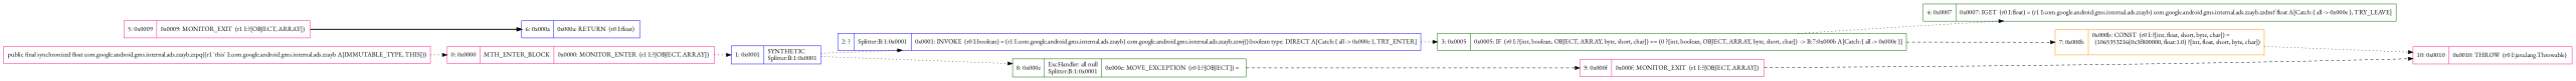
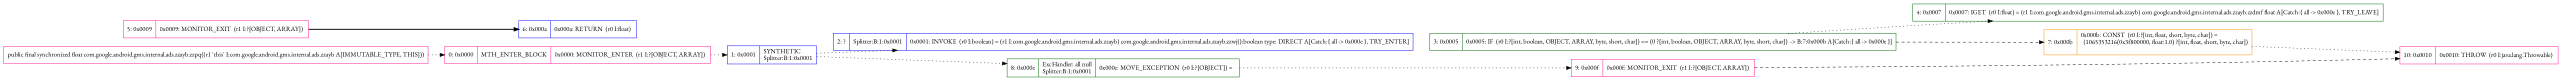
  digraph {
    fontname="EB Garamond"
    rankdir=LR
    node [color=deeppink fontname="EB Garamond" shape=record]
    edge [fontname="EB Garamond" style=dotted]
    n1 [label="{0\:\ 0x0000|MTH_ENTER_BLOCK\l|0x0000: MONITOR_ENTER  (r1 I:?[OBJECT, ARRAY]) \l}"]
    n2 [color=blue label="{1\:\ 0x0001|SYNTHETIC\lSplitter:B:1:0x0001\l}"]
    n3 [color=blue label="{2\:\ ?|Splitter:B:1:0x0001\l|0x0001: INVOKE  (r0 I:boolean) = (r1 I:com.google.android.gms.internal.ads.zzayb) com.google.android.gms.internal.ads.zzayb.zzwj():boolean type: DIRECT A[Catch:\{ all \-\> 0x000e \}, TRY_ENTER]\l}"]
    n4 [color=darkgreen label="{8\:\ 0x000e|ExcHandler: all null\lSplitter:B:1:0x0001\l|0x000e: MOVE_EXCEPTION  (r0 I:?[OBJECT]) =  \l}"]
    n5 [color=darkgreen label="{3\:\ 0x0005|0x0005: IF  (r0 I:?[int, boolean, OBJECT, ARRAY, byte, short, char]) == (0 ?[int, boolean, OBJECT, ARRAY, byte, short, char])  \-\> B:7:0x000b A[Catch:\{ all \-\> 0x000e \}]\l}"]
    n6 [label="{9\:\ 0x000f|0x000f: MONITOR_EXIT  (r1 I:?[OBJECT, ARRAY]) \l}"]
    n7 [color=darkgreen label="{4\:\ 0x0007|0x0007: IGET  (r0 I:float) = (r1 I:com.google.android.gms.internal.ads.zzayb) com.google.android.gms.internal.ads.zzayb.zzdmf float A[Catch:\{ all \-\> 0x000e \}, TRY_LEAVE]\l}"]
    n8 [color=darkorange label="{7\:\ 0x000b|0x000b: CONST  (r0 I:?[int, float, short, byte, char]) = \l  (1065353216(0x3f800000, float:1.0) ?[int, float, short, byte, char])\l \l}"]
    n9 [label="{10\:\ 0x0010|0x0010: THROW  (r0 I:java.lang.Throwable) \l}"]
    n10 [label="{5\:\ 0x0009|0x0009: MONITOR_EXIT  (r1 I:?[OBJECT, ARRAY]) \l}"]
    n11 [color=blue label="{6\:\ 0x000a|0x000a: RETURN  (r0 I:float) \l}"]
    n12 [label="{public final synchronized float com.google.android.gms.internal.ads.zzayb.zzpq((r1 'this' I:com.google.android.gms.internal.ads.zzayb A[IMMUTABLE_TYPE, THIS])) }"]
    n1 -> n2
    n2 -> n3
    n2 -> n4
-   n3 -> n5
-   n4 -> n6 [style=dashed]
+   n4 -> n6
    n5 -> n7
    n5 -> n8 [style=dashed]
    n6 -> n9 [style=dashed]
    n8 -> n9
    n10 -> n11 [style=bold]
    n12 -> n1
  }
